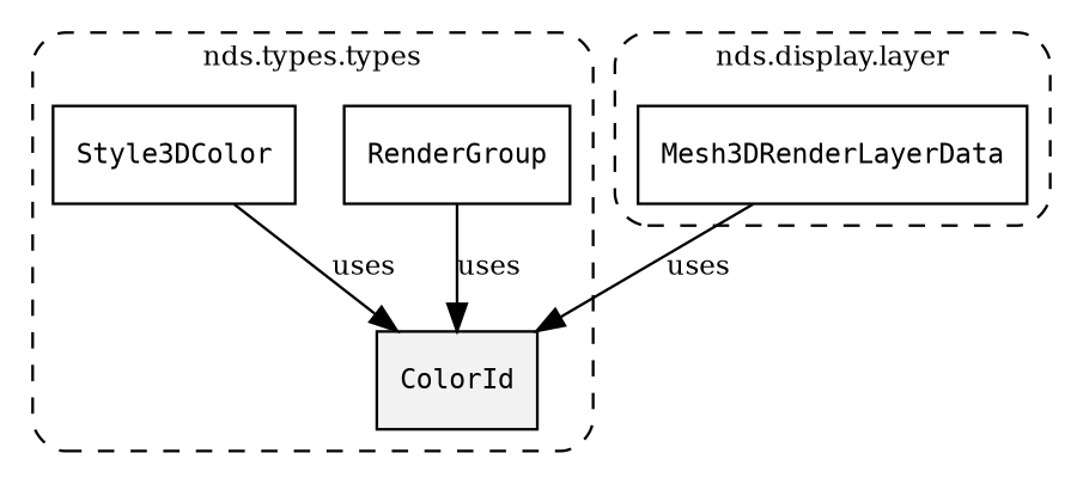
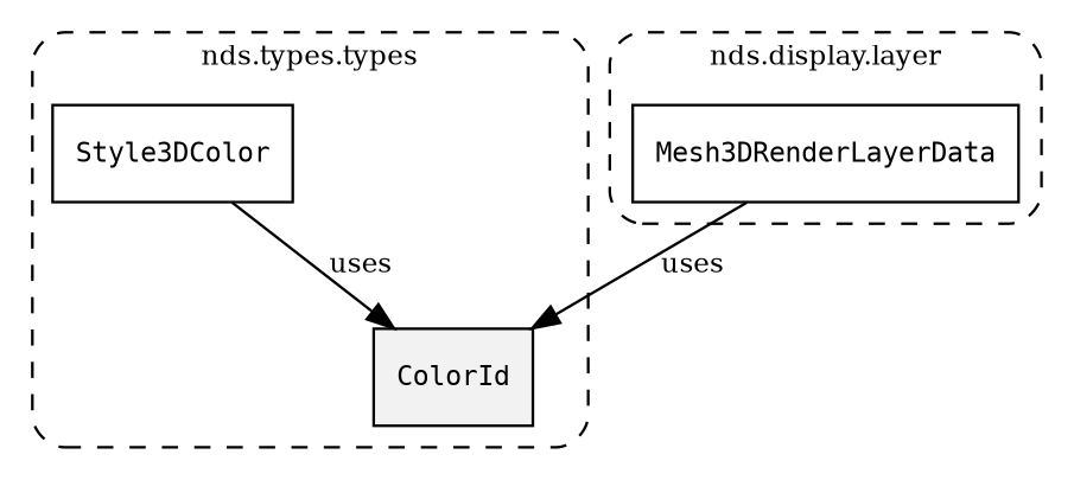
  digraph {
    fontname="DejaVu Serif"
    fontsize=10
    rankdir=TB
    node [fontname="DejaVu Serif" fontsize=10 shape=box]
    edge [fontname="DejaVu Serif" fontsize=10]
    n1 [fillcolor="#0000000D" label=<<font face="monospace"><table align="center" border="0" cellspacing="0" cellpadding="0"><tr><td href="../../../content/packages/nds.display.types.html#Subtype-ColorId" title="Subtype defined in nds.display.types">ColorId</td></tr></table></font>> style=filled]
-   n2 [label=<<font face="monospace"><table align="center" border="0" cellspacing="0" cellpadding="0"><tr><td href="../../../content/packages/nds.display.types.html#Structure-RenderGroup" title="Structure defined in nds.display.types">RenderGroup</td></tr></table></font>>]
    n3 [label=<<font face="monospace"><table align="center" border="0" cellspacing="0" cellpadding="0"><tr><td href="../../../content/packages/nds.display.types.html#Structure-Style3DColor" title="Structure defined in nds.display.types">Style3DColor</td></tr></table></font>>]
    n4 [label=<<font face="monospace"><table align="center" border="0" cellspacing="0" cellpadding="0"><tr><td href="../../../content/packages/nds.display.layer.html#Structure-Mesh3DRenderLayerData" title="Structure defined in nds.display.layer">Mesh3DRenderLayerData</td></tr></table></font>>]
    subgraph cluster_1 {
      label="nds.types.types"
      style="dashed, rounded"
      n1
-     n2
      n3
    }
    subgraph cluster_2 {
      label="nds.display.layer"
      style="dashed, rounded"
      n4
    }
-   n2 -> n1 [label=uses]
    n3 -> n1 [label=uses]
    n4 -> n1 [label=uses]
  }
